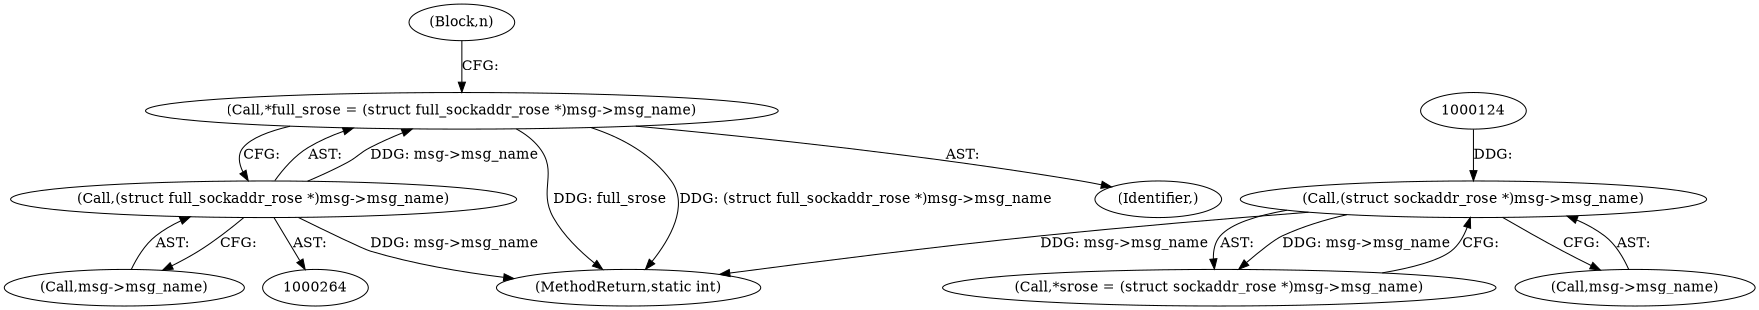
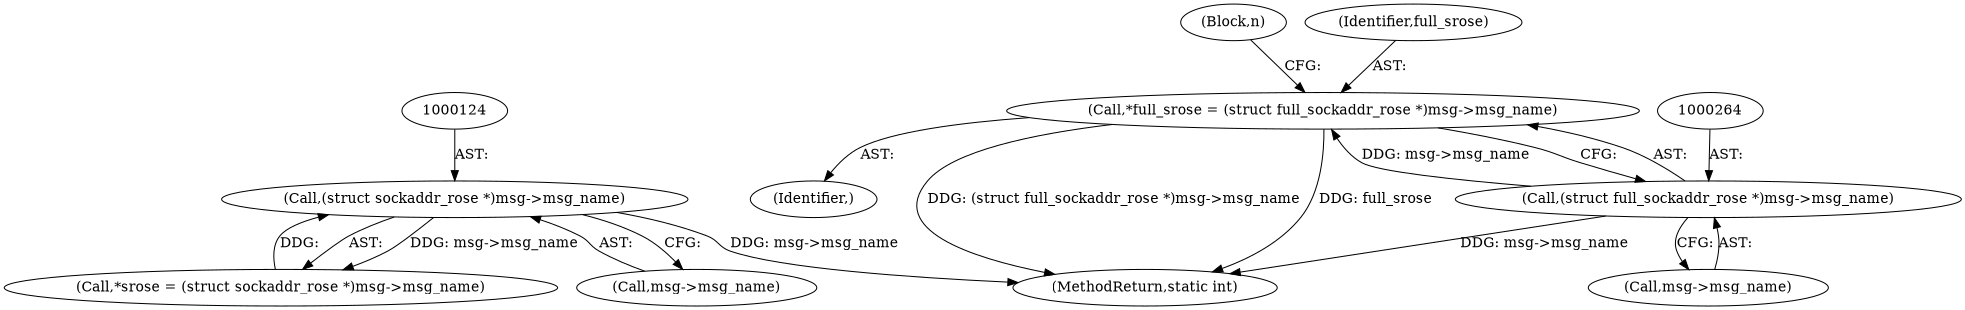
  digraph {
    n1 [label="(Call,*full_srose = (struct full_sockaddr_rose *)msg->msg_name)"]
    n2 [label="(Call,(struct full_sockaddr_rose *)msg->msg_name)"]
    n3 [label="(Identifier,)"]
    n4 [label="(MethodReturn,static int)"]
    n5 [label="(Call,msg->msg_name)"]
    n6 [label="(Call,(struct sockaddr_rose *)msg->msg_name)"]
    n7 [label="(Call,*srose = (struct sockaddr_rose *)msg->msg_name)"]
    n8 [label="(Call,msg->msg_name)"]
    n9 [label="(Block,n)"]
+   n10 [label="(Identifier,full_srose)"]
    1000264
    1000124
    n1 -> n2 [label="CFG: "]
    n1 -> n3 [label="AST: "]
    n1 -> n4 [label="DDG: (struct full_sockaddr_rose *)msg->msg_name"]
    n1 -> n4 [label="DDG: full_srose"]
    n2 -> n1 [label="AST: "]
    n2 -> n1 [label="DDG: msg->msg_name"]
    n2 -> n4 [label="DDG: msg->msg_name"]
    n2 -> n5 [label="CFG: "]
    n5 -> n2 [label="AST: "]
    n6 -> n4 [label="DDG: msg->msg_name"]
    n6 -> n7 [label="AST: "]
    n6 -> n7 [label="DDG: msg->msg_name"]
    n6 -> n8 [label="CFG: "]
-   n7 -> n6 [label="CFG: "]
+   n7 -> n6 [label="DDG: "]
    n8 -> n6 [label="AST: "]
    n9 -> n1 [label="CFG: "]
-   n2 -> 1000264 [label="AST: "]
-   1000124 -> n6 [label="DDG: "]
+   n10 -> n1 [label="AST: "]
+   1000264 -> n2 [label="AST: "]
+   1000124 -> n6 [label="AST: "]
  }
